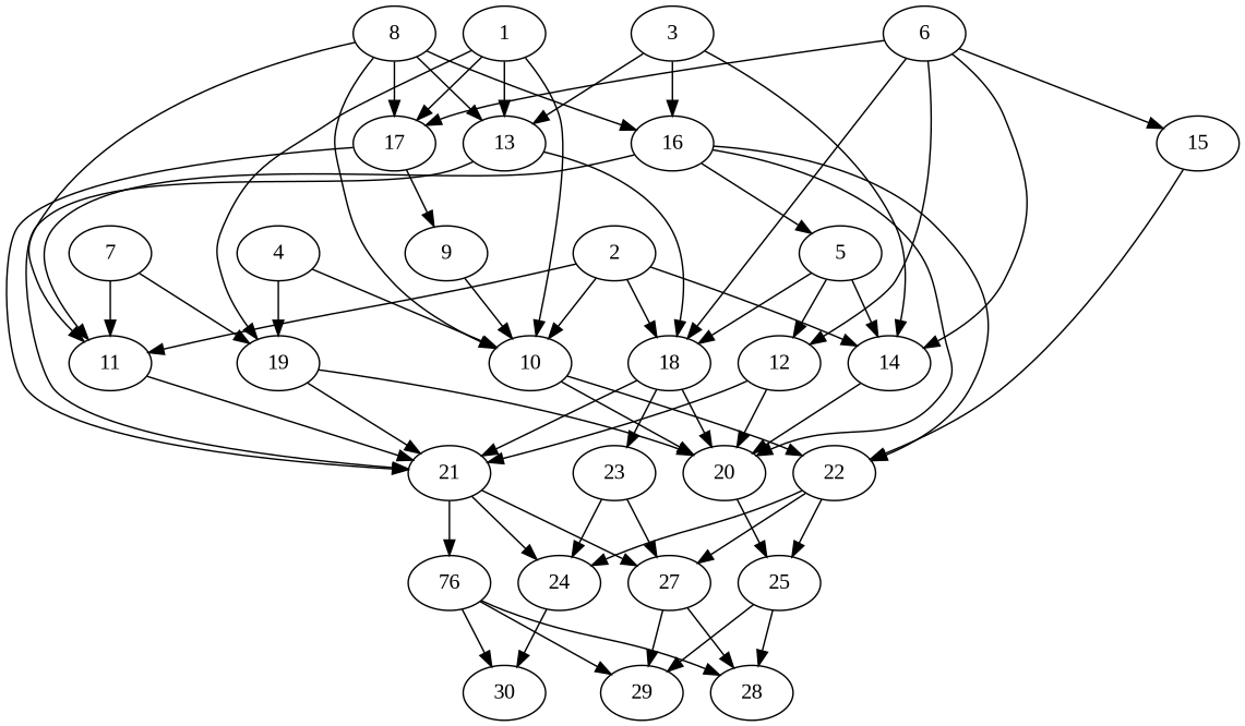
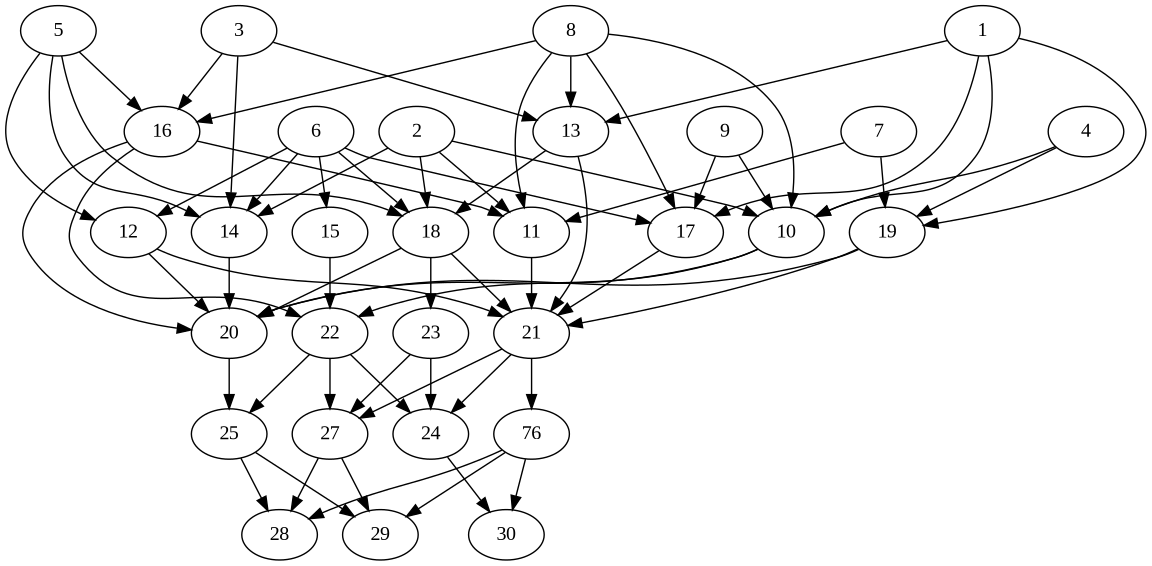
  digraph {
    fontname="Liberation Serif"
    node [alpha=0.08 fontname="Liberation Serif"]
    edge [fontname="Liberation Serif"]
    1 [alpha=0.17 expect_size=49269760]
    10 [alpha=0.10 expect_size=48324608]
    13 [alpha=0.16 expect_size=42000384]
    17 [expect_size=35066880]
    19 [alpha=0.17 expect_size=51830784]
    20 [alpha=0.04 expect_size=22778880]
    22 [expect_size=6501376]
    21 [alpha=0.09 expect_size=47457280]
    18 [alpha=0.13 expect_size=25658368]
    25 [alpha=0.20 expect_size=17636352]
    24 [alpha=0.11 expect_size=14893056]
    27 [alpha=0.16 expect_size=49221632]
    n13 [alpha=0.14 expect_size=39520256 label=76]
    2 [alpha=0.14 expect_size=38977536]
    11 [alpha=0.03 expect_size=16033792]
    14 [alpha=0.01 expect_size=10498048]
    23 [expect_size=24377344]
    3 [alpha=0.07 expect_size=6681600]
    16 [alpha=0.04 expect_size=41383936]
    4 [alpha=0.17 expect_size=14547968]
    5 [alpha=0.16 expect_size=16338944]
    12 [expect_size=8260608]
    6 [alpha=0.17 expect_size=17900544]
    15 [alpha=0.09 expect_size=49868800]
    7 [alpha=0.16 expect_size=26626048]
    8 [alpha=0.11 expect_size=25443328]
    9 [expect_size=50735104]
    28 [expect_size=20196352]
    29 [alpha=0.19 expect_size=50026496]
    30 [expect_size=43807744]
    1 -> 10
    1 -> 13
    1 -> 17
    1 -> 19
    10 -> 20
    10 -> 22
    13 -> 21
    13 -> 18
    17 -> 21
    19 -> 20
    19 -> 21
    20 -> 25
    22 -> 25
    22 -> 24
    22 -> 27
    21 -> 24
    21 -> 27
    21 -> n13
    18 -> 20
    18 -> 21
    18 -> 23
    25 -> 28
    25 -> 29
    24 -> 30
    27 -> 28
    27 -> 29
    n13 -> 28
    n13 -> 29
    n13 -> 30
    2 -> 10
    2 -> 18
    2 -> 11
    2 -> 14
    11 -> 21
    14 -> 20
    23 -> 24
    23 -> 27
    3 -> 13
    3 -> 14
    3 -> 16
    16 -> 20
    16 -> 22
    16 -> 11
    4 -> 10
    4 -> 19
    5 -> 18
    5 -> 14
-   16 -> 5
+   5 -> 16
    5 -> 12
    12 -> 20
    12 -> 21
    6 -> 17
    6 -> 18
    6 -> 14
    6 -> 12
    6 -> 15
    15 -> 22
    7 -> 19
    7 -> 11
    8 -> 10
    8 -> 13
    8 -> 17
    8 -> 11
    8 -> 16
    9 -> 10
-   17 -> 9
+   9 -> 17
  }
